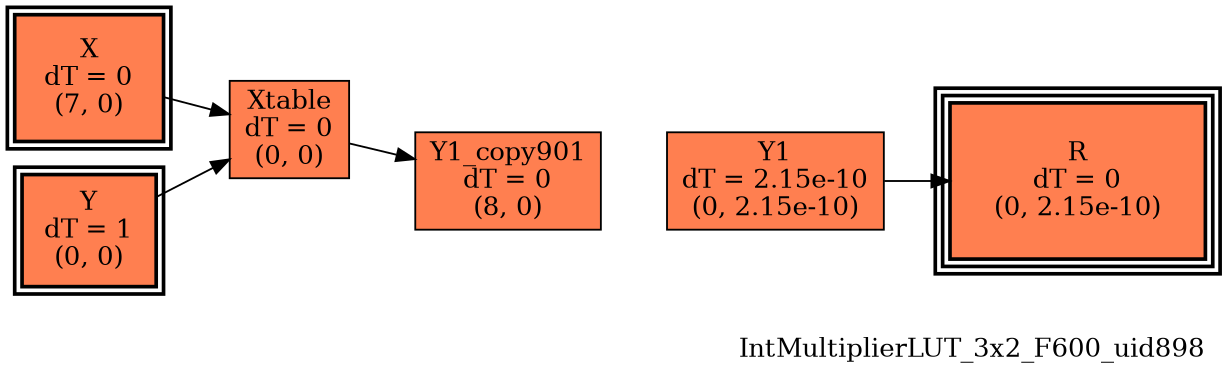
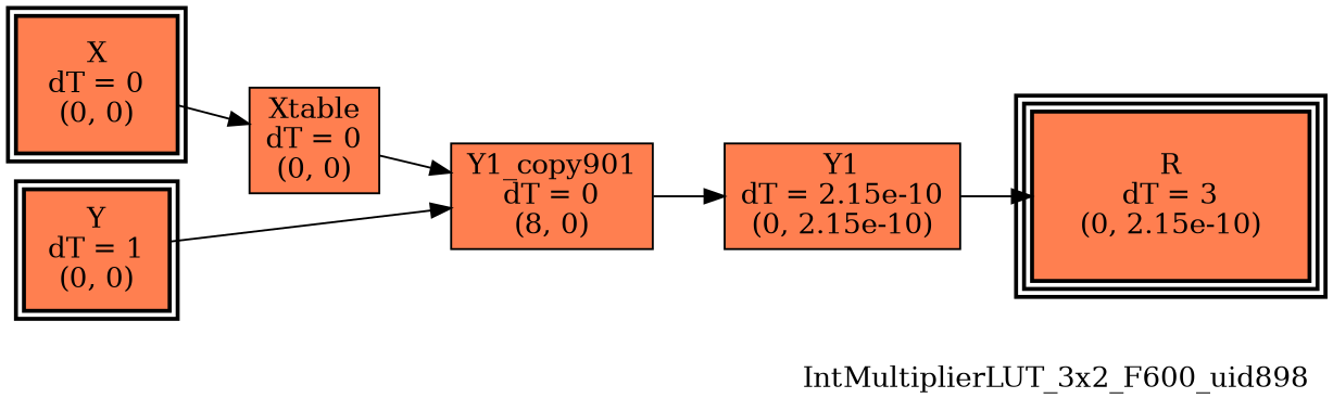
  digraph {
    label=IntMultiplierLUT_3x2_F600_uid898
    labeljust=right
    labelloc=bottom
    nodesep=0.25
    rankdir=LR
    ranksep=0.5
    node [color=black fillcolor=coral peripheries=1 shape=box style="bold, filled"]
    edge [arrowhead=normal arrowsize=1.0 arrowtail=normal color=black dir=forward]
-   n1 [label="X\ndT = 0\n(7, 0)" peripheries=2]
+   n1 [label="X\ndT = 0\n(0, 0)" peripheries=2]
    n2 [label="Y\ndT = 1\n(0, 0)" peripheries=2]
-   n3 [label="R\ndT = 0\n(0, 2.15e-10)" peripheries=3]
+   n3 [label="R\ndT = 3\n(0, 2.15e-10)" peripheries=3]
    n4 [label="Xtable\ndT = 0\n(0, 0)" style=filled]
    n5 [label="Y1_copy901\ndT = 0\n(8, 0)" style=filled]
    n6 [label="Y1\ndT = 2.15e-10\n(0, 2.15e-10)" style=filled]
    subgraph sub_1 {
      rank=same
      n1
      n2
    }
    subgraph sub_2 {
      rank=same
      n3
    }
    n1 -> n4
-   n2 -> n4
+   n2 -> n5
    n4 -> n5
+   n5 -> n6
    n6 -> n3
  }
